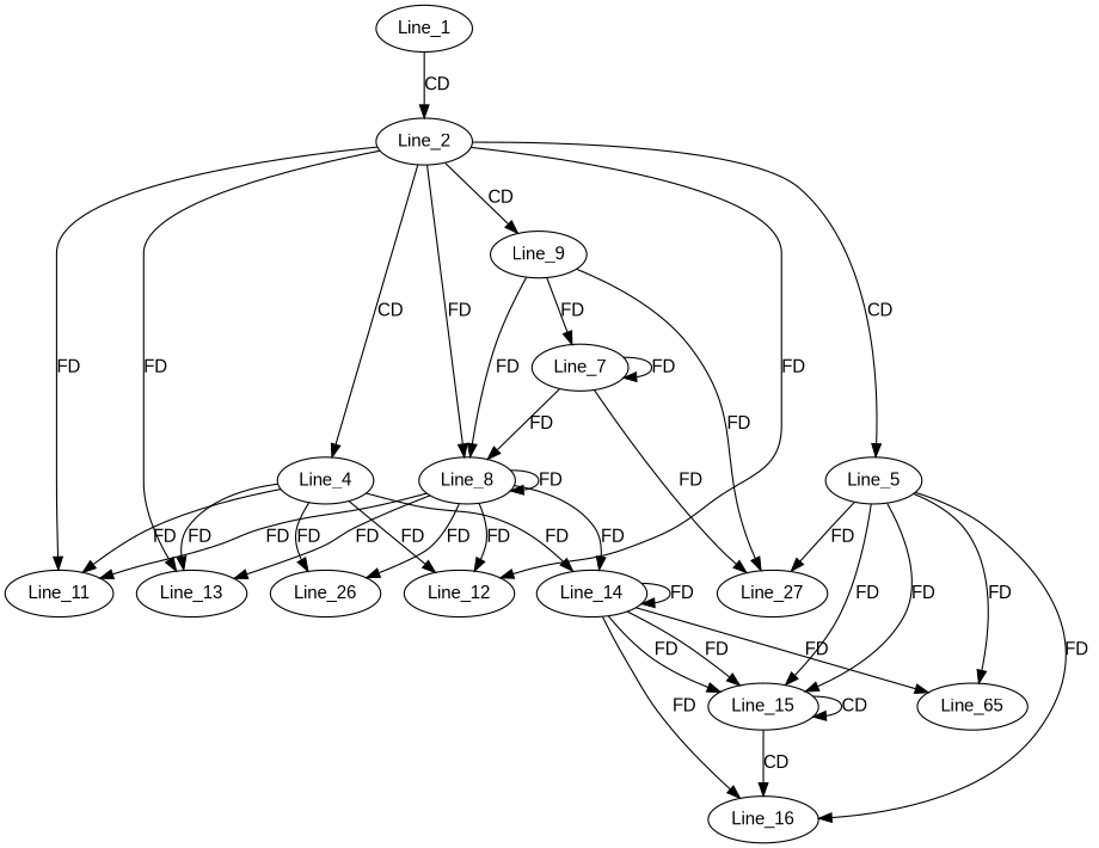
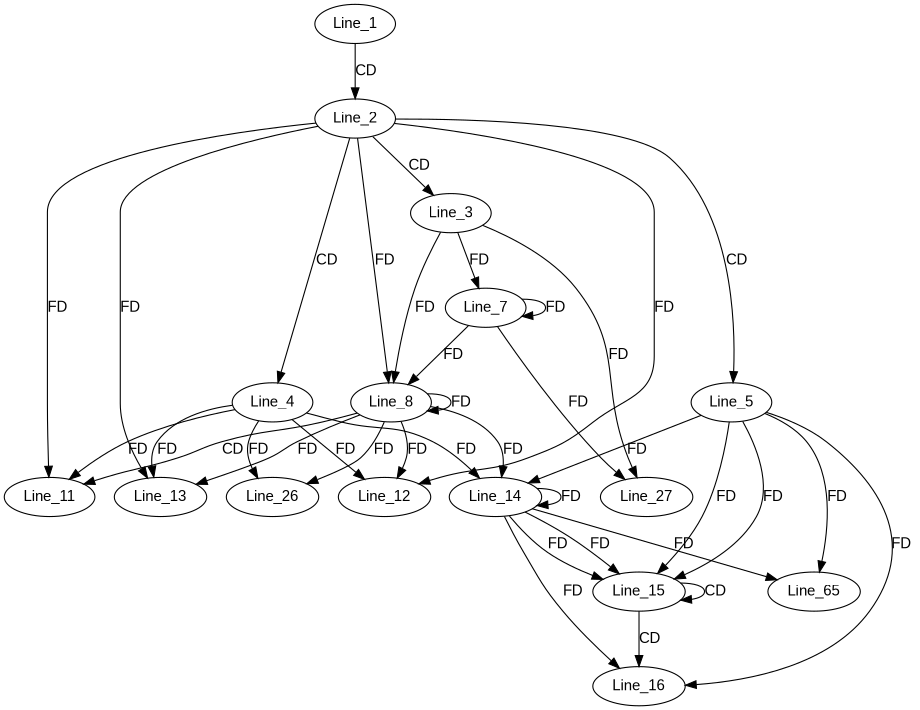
  digraph {
    fontname="Liberation Sans"
    node [fontname="Liberation Sans"]
    edge [fontname="Liberation Sans"]
    Line_1
    Line_2
-   Line_3 [label=Line_9]
+   Line_3
    Line_4
    Line_5
    Line_11
    Line_12
    Line_13
    Line_8
    Line_7
    Line_27
    Line_14
    Line_26
    Line_15
    Line_16
    n16 [label=Line_65]
    Line_1 -> Line_2 [label=CD]
    Line_2 -> Line_3 [label=CD]
    Line_2 -> Line_4 [label=CD]
    Line_2 -> Line_5 [label=CD]
    Line_2 -> Line_11 [label=FD]
    Line_2 -> Line_12 [label=FD]
    Line_2 -> Line_13 [label=FD]
    Line_2 -> Line_8 [label=FD]
    Line_3 -> Line_8 [label=FD]
    Line_3 -> Line_7 [label=FD]
    Line_3 -> Line_27 [label=FD]
    Line_4 -> Line_11 [label=FD]
    Line_4 -> Line_12 [label=FD]
    Line_4 -> Line_13 [label=FD]
    Line_4 -> Line_14 [label=FD]
    Line_4 -> Line_26 [label=FD]
-   Line_5 -> Line_27 [label=FD]
+   Line_5 -> Line_14 [label=FD]
    Line_5 -> Line_15 [label=FD]
    Line_5 -> Line_15 [label=FD]
    Line_5 -> Line_16 [label=FD]
    Line_5 -> n16 [label=FD]
-   Line_8 -> Line_11 [label=FD]
+   Line_8 -> Line_11 [label=CD]
    Line_8 -> Line_12 [label=FD]
    Line_8 -> Line_13 [label=FD]
    Line_8 -> Line_8 [label=FD]
    Line_8 -> Line_14 [label=FD]
    Line_8 -> Line_26 [label=FD]
    Line_7 -> Line_8 [label=FD]
    Line_7 -> Line_7 [label=FD]
    Line_7 -> Line_27 [label=FD]
    Line_14 -> Line_14 [label=FD]
    Line_14 -> Line_15 [label=FD]
    Line_14 -> Line_15 [label=FD]
    Line_14 -> Line_16 [label=FD]
    Line_14 -> n16 [label=FD]
    Line_15 -> Line_15 [label=CD]
    Line_15 -> Line_16 [label=CD]
  }
